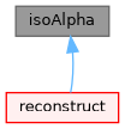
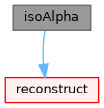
  digraph {
    rankdir=TB
    node [fontname=Helvetica fontsize=10 shape=box style=filled]
    n1 [color=gray40 fillcolor=grey60 fontcolor=black height=0.2 label=isoAlpha width=0.4]
    n2 [color=red fillcolor="#FFF0F0" height=0.2 label=reconstruct width=0.4]
-   n2 -> n1 [color=steelblue1 fontname=Helvetica fontsize=10 labelfontname=Helvetica labelfontsize=10 style=solid]
+   n1 -> n2 [color=steelblue1 fontname=Helvetica fontsize=10 labelfontname=Helvetica labelfontsize=10 style=solid]
  }
